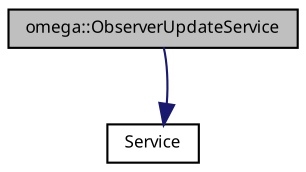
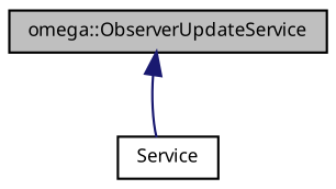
  digraph {
    node [color=black fontname="FreeSans.ttf" fontsize=8 shape=record]
    n1 [fillcolor=grey75 fontcolor=black height=0.2 label="omega::ObserverUpdateService" style=filled width=0.4]
    n2 [height=0.2 label=Service width=0.4]
-   n2 -> n1 [color=midnightblue dir=back fontname="FreeSans.ttf" fontsize=8 labelfontname="FreeSans.ttf" labelfontsize=8 style=solid]
+   n1 -> n2 [color=midnightblue dir=back fontname="FreeSans.ttf" fontsize=8 labelfontname="FreeSans.ttf" labelfontsize=8 style=solid]
  }
